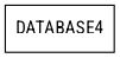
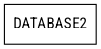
  digraph {
    ordering=out
    rankdir=TB
    fontname="Roboto Condensed"
-   n1 [label=DATABASE4 shape=box fontname="Roboto Condensed"]
+   n1 [label=DATABASE2 shape=box fontname="Roboto Condensed"]
  }
